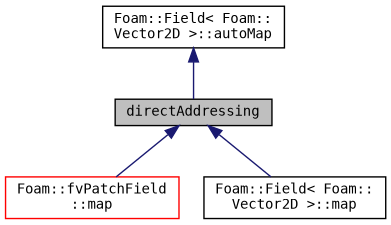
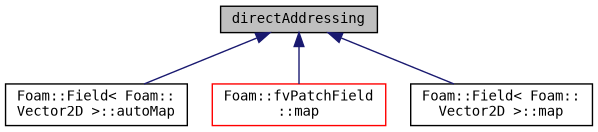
  digraph {
    fontname="DejaVu Sans Mono"
    rankdir=TB
    node [color=black fontname="DejaVu Sans Mono" fontsize=10 shape=record]
    edge [color=midnightblue dir=back fontname="DejaVu Sans Mono" fontsize=10 labelfontname=Helvetica labelfontsize=10 style=solid]
    n1 [fillcolor=grey75 fontcolor=black height=0.2 label=directAddressing style=filled width=0.4]
    n2 [height=0.2 label="Foam::Field\< Foam::\lVector2D \>::autoMap" width=0.4]
    n3 [color=red height=0.2 label="Foam::fvPatchField\l::map" width=0.4]
    n4 [height=0.2 label="Foam::Field\< Foam::\lVector2D \>::map" width=0.4]
-   n2 -> n1
+   n1 -> n2
    n1 -> n3
    n1 -> n4
  }
